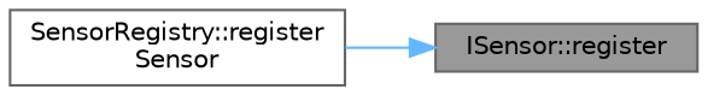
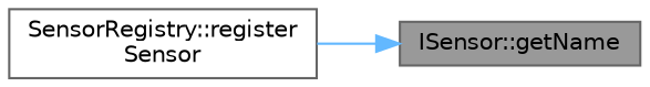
  digraph {
    rankdir=RL
    node [fontname=Helvetica fontsize=10 shape=box style=filled]
-   n1 [color=gray40 fillcolor=grey60 fontcolor=black height=0.2 label="ISensor::register" width=0.4]
+   n1 [color=gray40 fillcolor=grey60 fontcolor=black height=0.2 label="ISensor::getName" width=0.4]
    n2 [color=grey40 fillcolor=white height=0.2 label="SensorRegistry::register\lSensor" width=0.4]
    n1 -> n2 [color=steelblue1 dir=back fontname=Helvetica fontsize=10 labelfontname=Helvetica labelfontsize=10 style=solid]
  }
